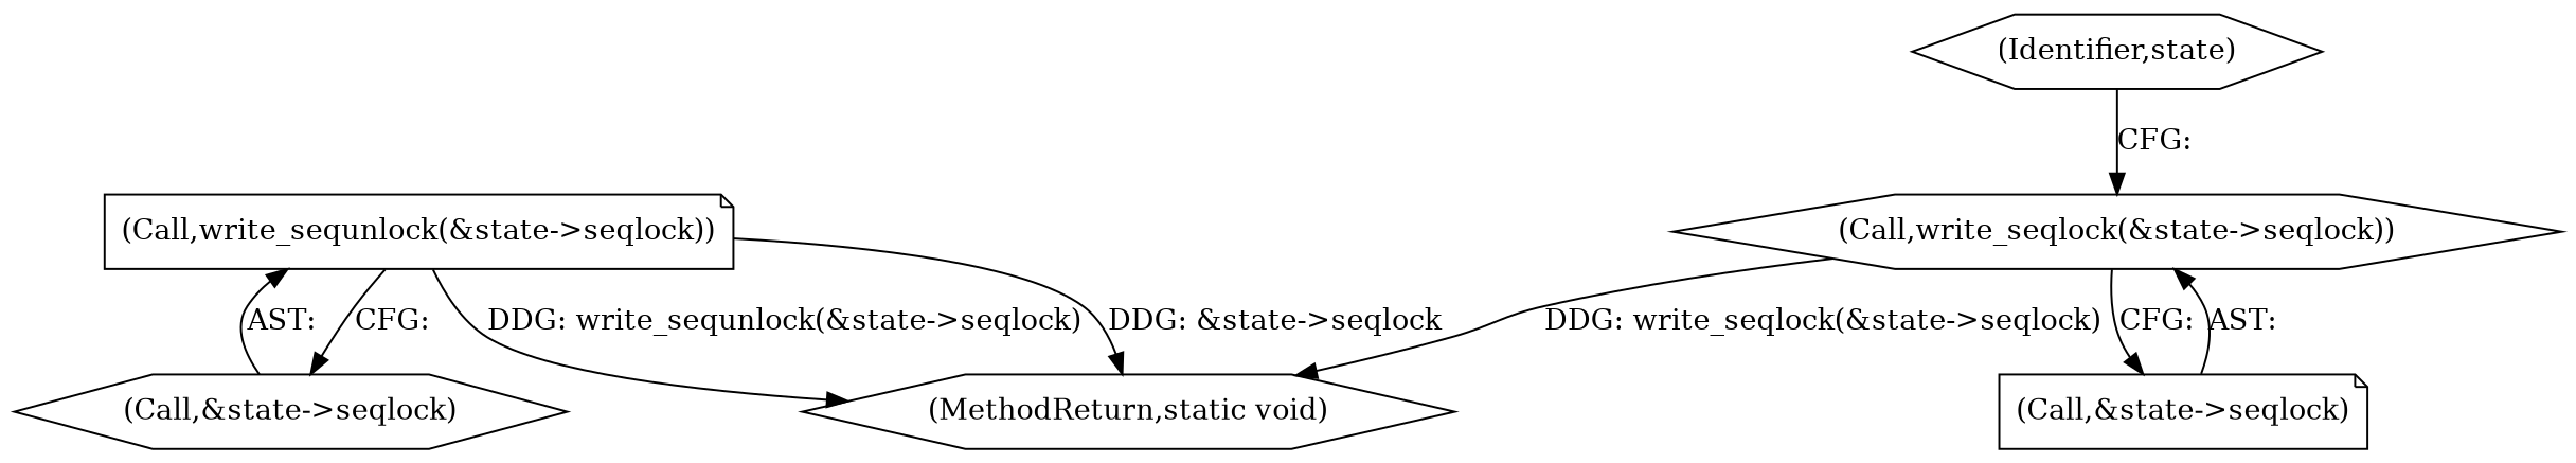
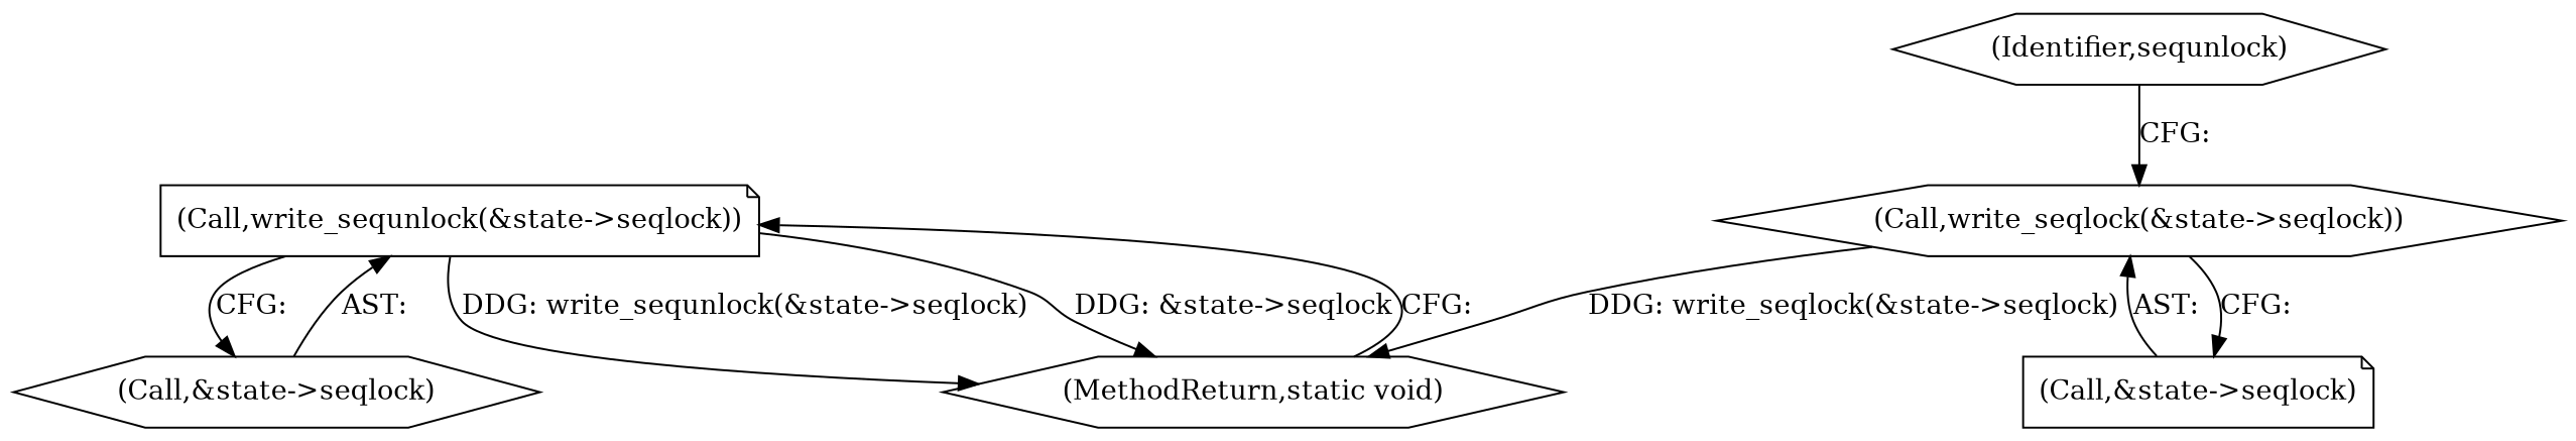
  digraph {
    node [shape=hexagon]
    n1 [label="(Call,write_sequnlock(&state->seqlock))" shape=note]
    n2 [label="(MethodReturn,static void)"]
    n3 [label="(Call,&state->seqlock)"]
    n4 [label="(Call,write_seqlock(&state->seqlock))"]
    n5 [label="(Call,&state->seqlock)" shape=note]
-   n6 [label="(Identifier,state)"]
+   n6 [label="(Identifier,sequnlock)"]
    n1 -> n2 [label="DDG: write_sequnlock(&state->seqlock)"]
    n1 -> n2 [label="DDG: &state->seqlock"]
    n1 -> n3 [label="CFG: "]
+   n2 -> n1 [label="CFG: "]
    n3 -> n1 [label="AST: "]
    n4 -> n2 [label="DDG: write_seqlock(&state->seqlock)"]
    n4 -> n5 [label="CFG: "]
    n5 -> n4 [label="AST: "]
    n6 -> n4 [label="CFG: "]
  }
